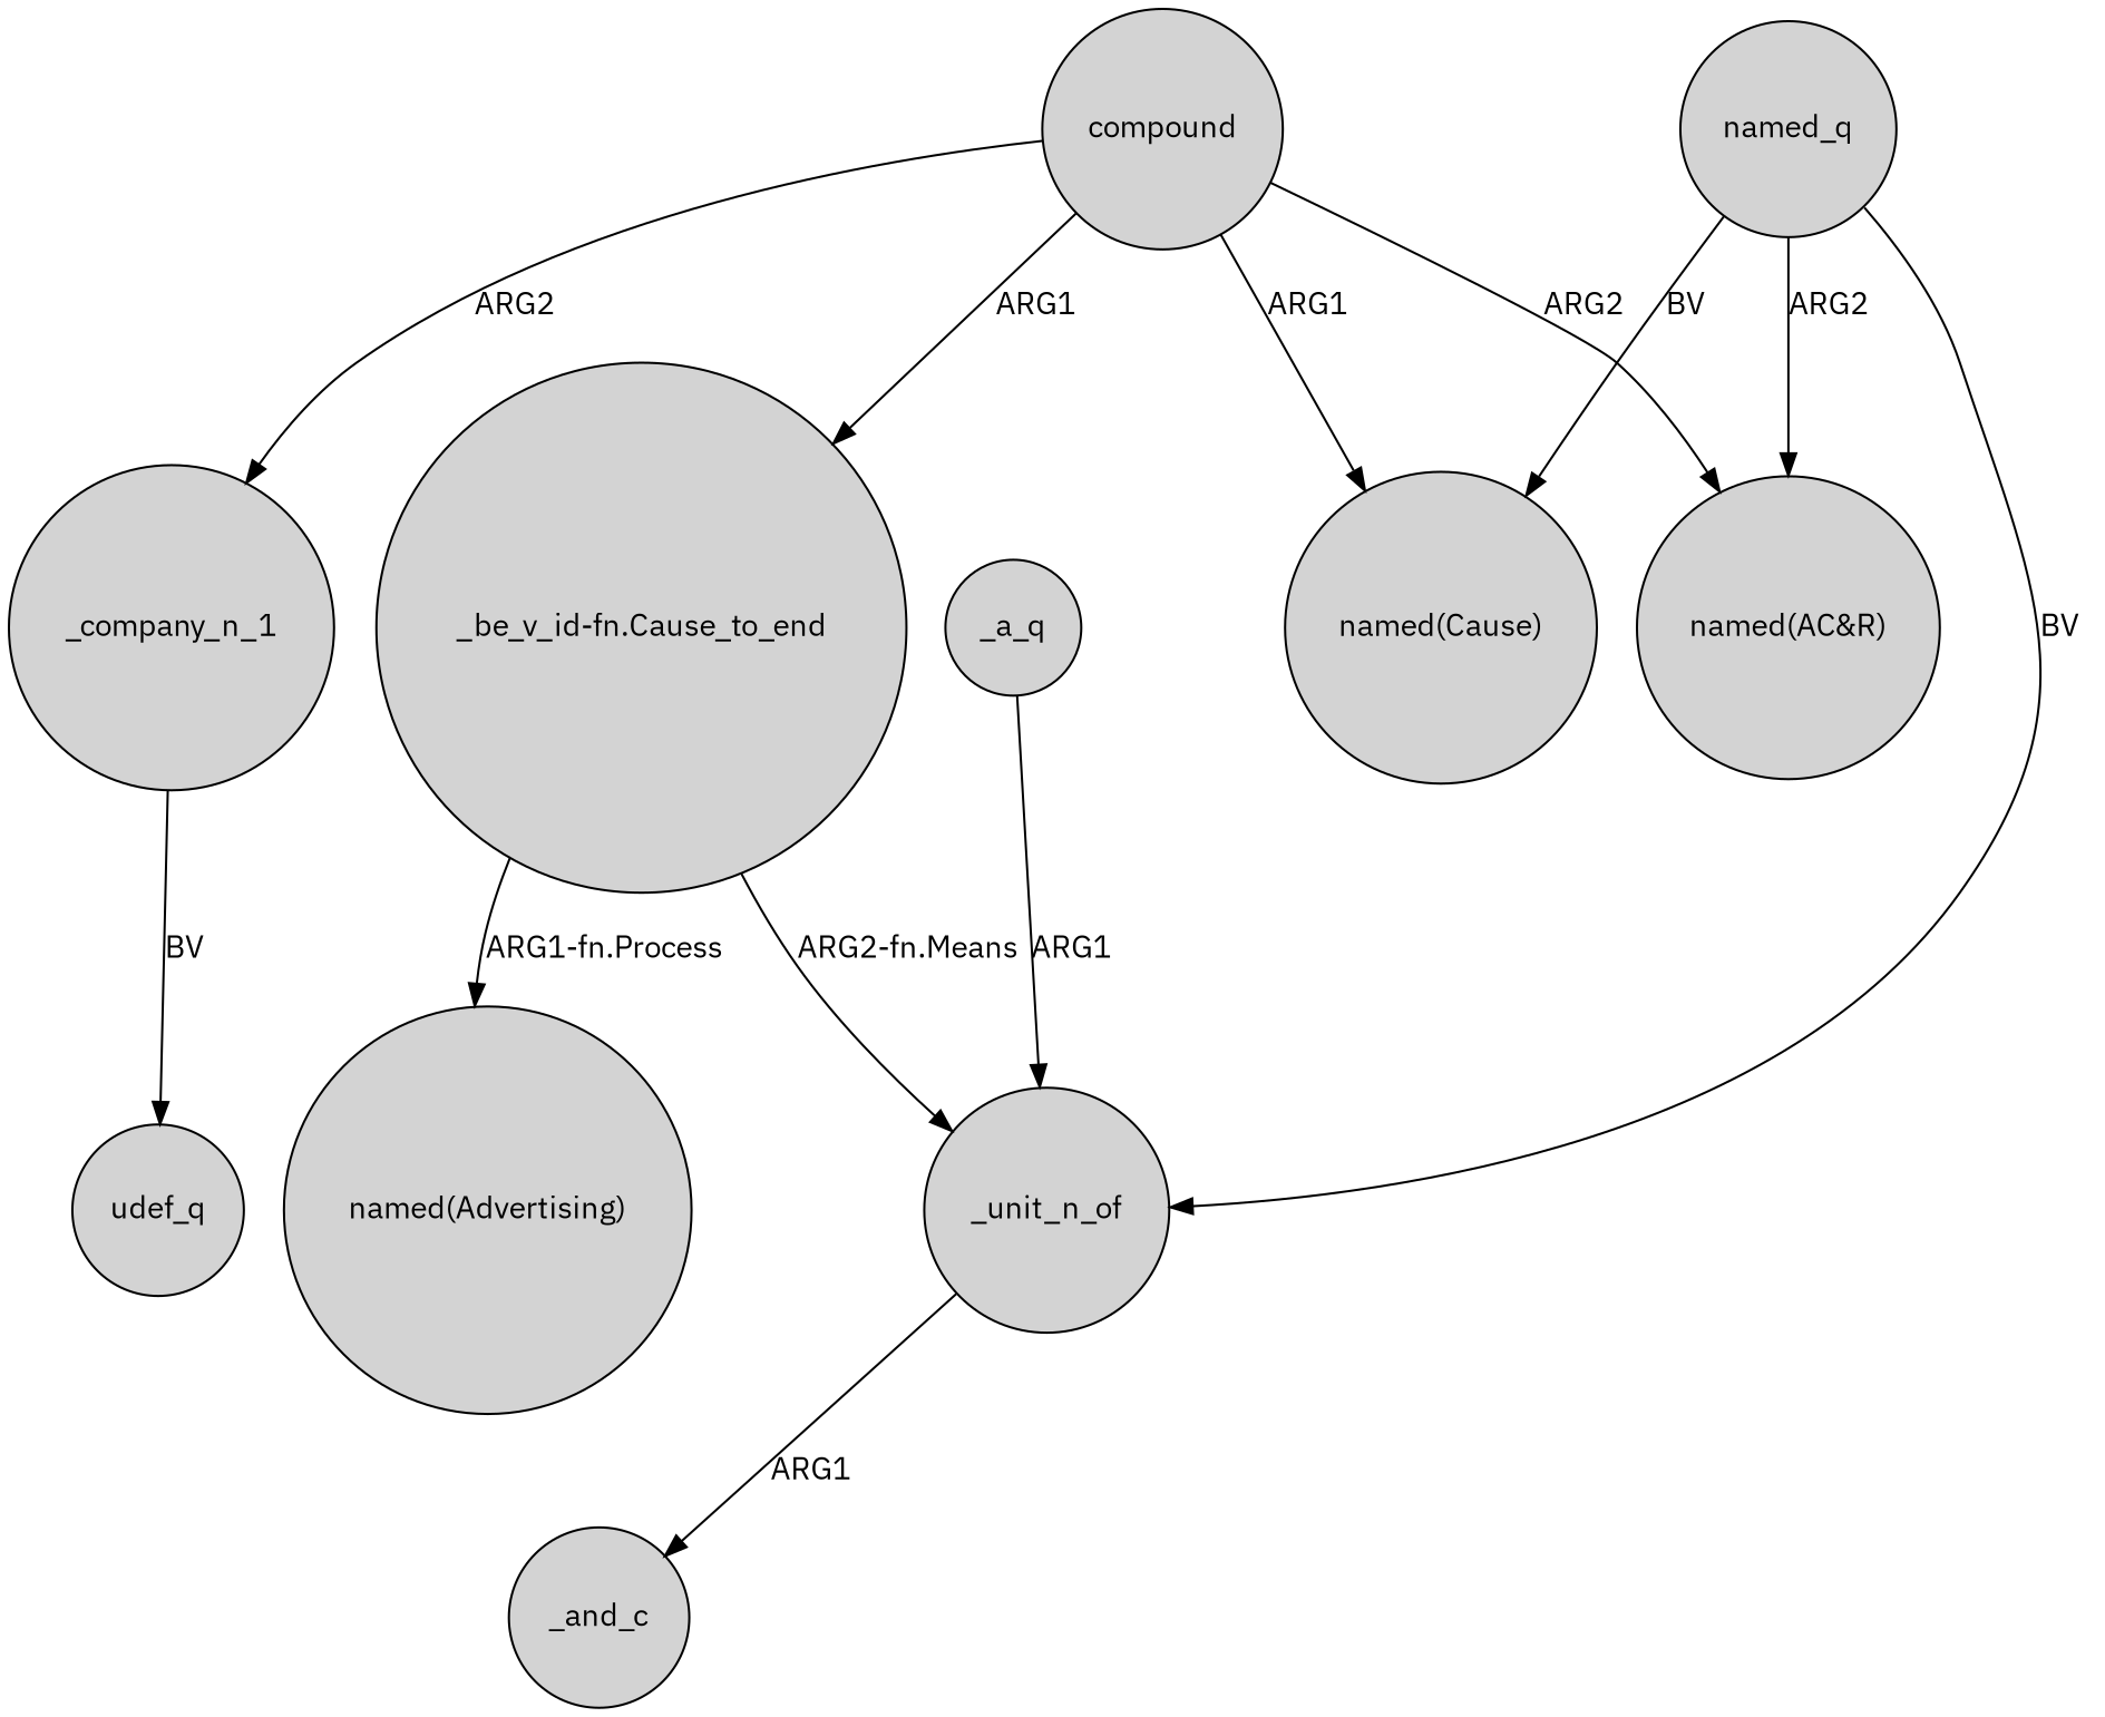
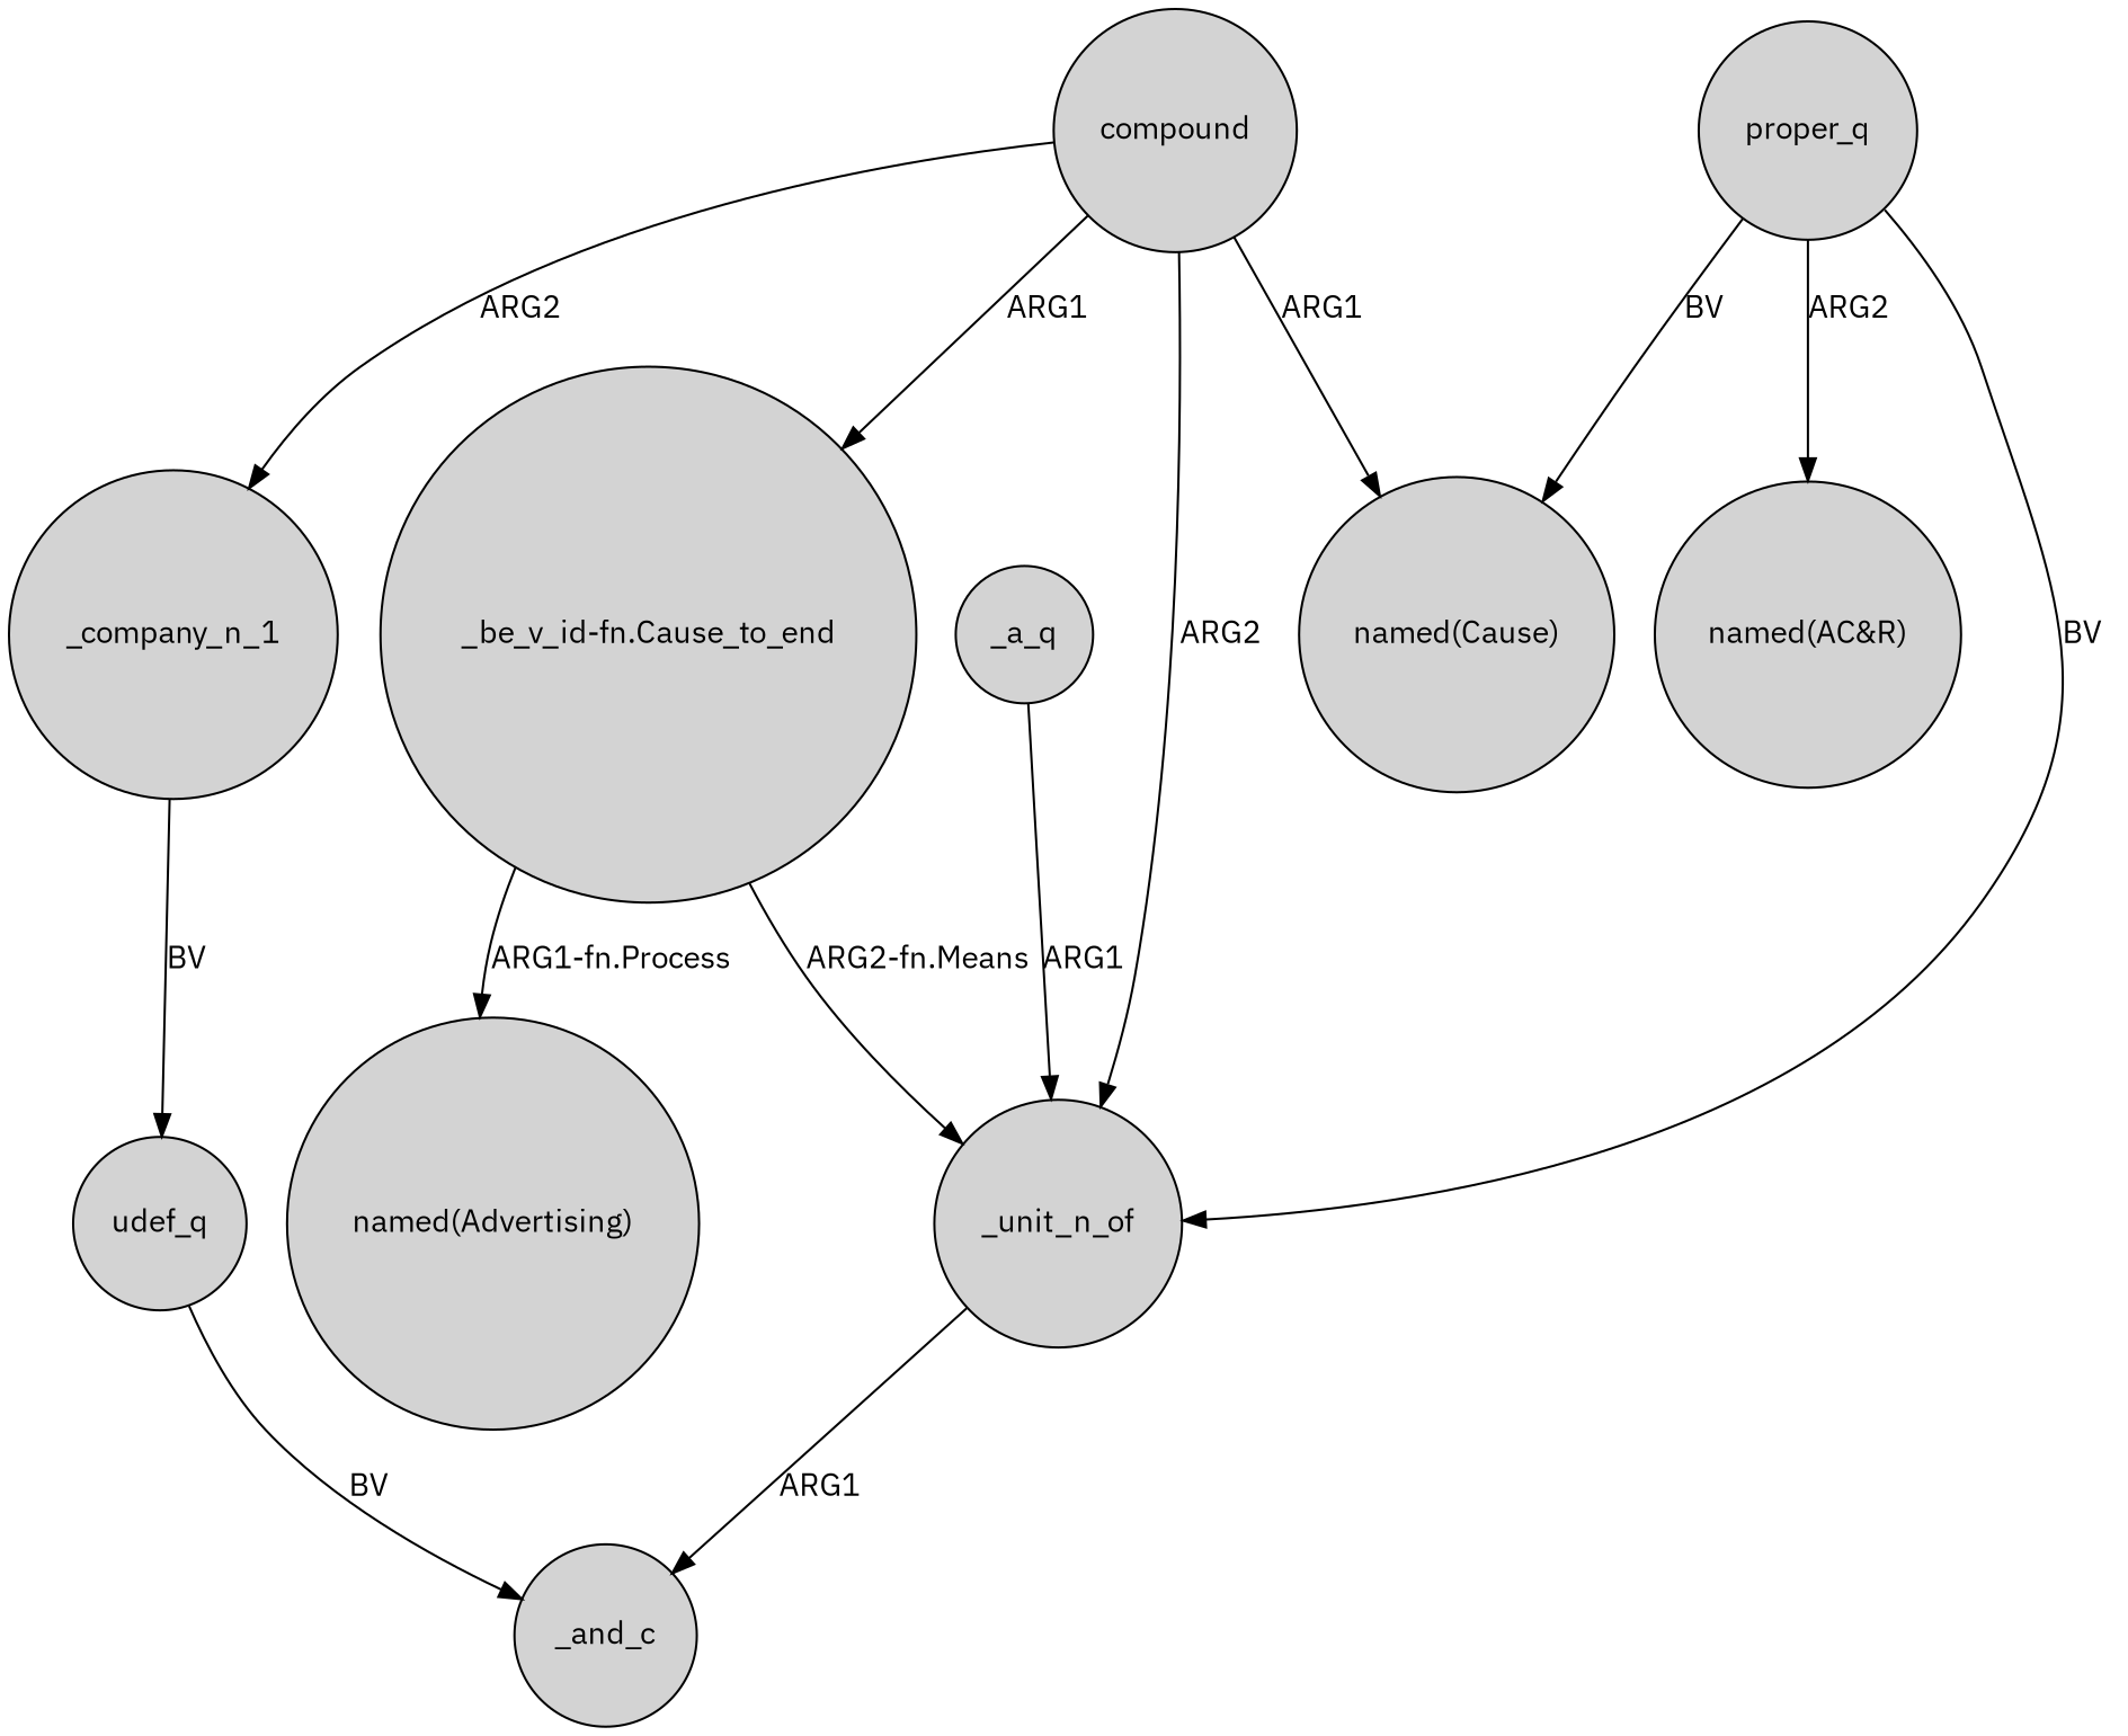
  digraph {
    fontname="IBM Plex Sans"
    node [fontname="IBM Plex Sans" shape=circle style=filled]
    edge [fontname="IBM Plex Sans"]
    n1 [label="named(Cause)"]
-   proper_q [label=named_q]
+   proper_q
    "named(AC&R)"
    _unit_n_of
    "_be_v_id-fn.Cause_to_end"
    "named(Advertising)"
    _and_c
    udef_q
    _company_n_1
    compound
    _a_q
    proper_q -> n1 [label=BV]
    proper_q -> "named(AC&R)" [label=ARG2]
    proper_q -> _unit_n_of [label=BV]
    _unit_n_of -> _and_c [label=ARG1]
    "_be_v_id-fn.Cause_to_end" -> _unit_n_of [label="ARG2-fn.Means"]
    "_be_v_id-fn.Cause_to_end" -> "named(Advertising)" [label="ARG1-fn.Process"]
+   udef_q -> _and_c [label=BV]
    _company_n_1 -> udef_q [label=BV]
    compound -> n1 [label=ARG1]
-   compound -> "named(AC&R)" [label=ARG2]
+   compound -> _unit_n_of [label=ARG2]
    compound -> "_be_v_id-fn.Cause_to_end" [label=ARG1]
    compound -> _company_n_1 [label=ARG2]
    _a_q -> _unit_n_of [label=ARG1]
  }
